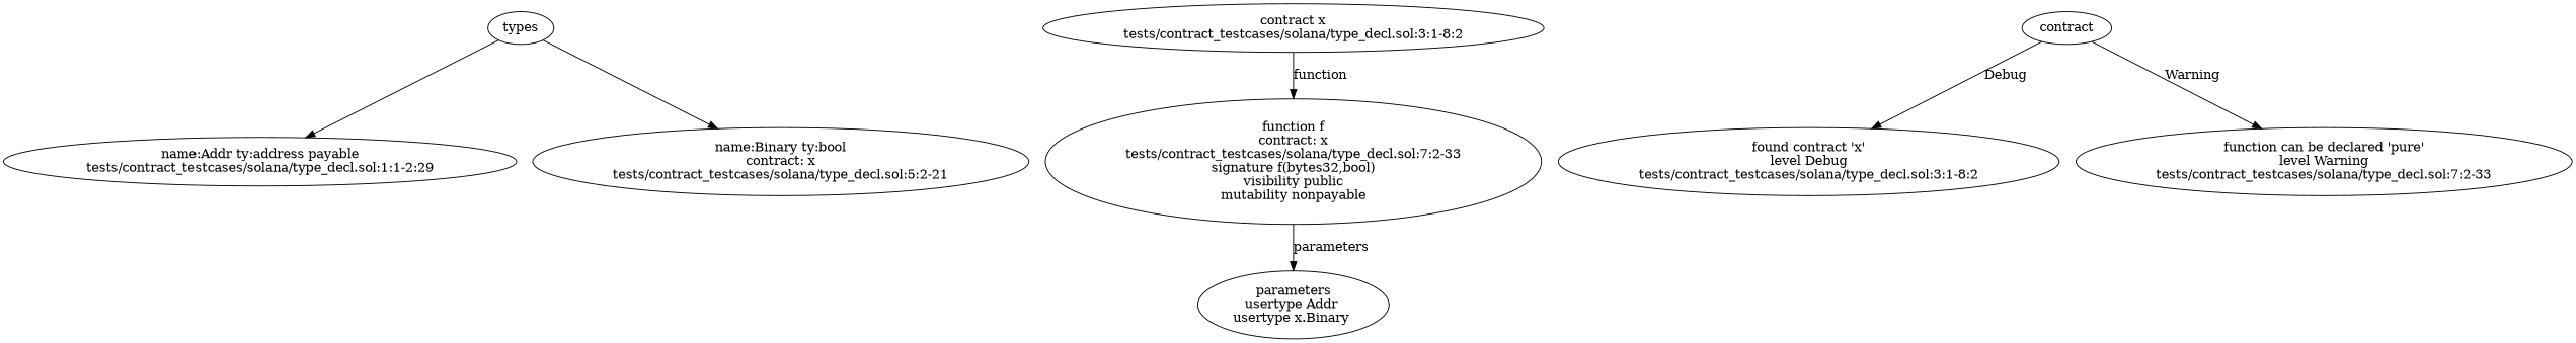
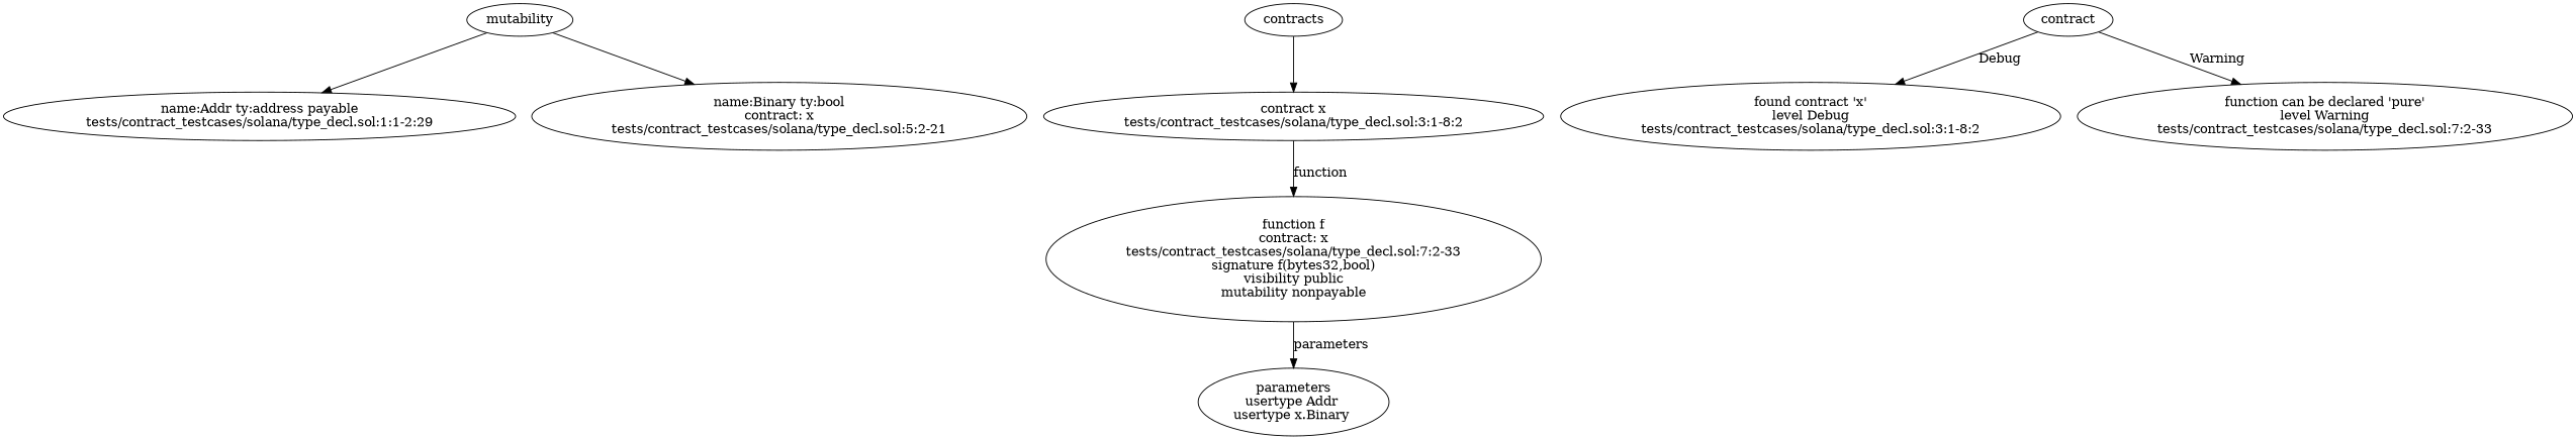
  strict digraph {
    n1 [label="name:Addr ty:address payable\ntests/contract_testcases/solana/type_decl.sol:1:1-2:29"]
    n2 [label="name:Binary ty:bool\ncontract: x\ntests/contract_testcases/solana/type_decl.sol:5:2-21"]
    n3 [label="contract x\ntests/contract_testcases/solana/type_decl.sol:3:1-8:2"]
    n4 [label="function f\ncontract: x\ntests/contract_testcases/solana/type_decl.sol:7:2-33\nsignature f(bytes32,bool)\nvisibility public\nmutability nonpayable"]
    n5 [label="parameters\nusertype Addr \nusertype x.Binary "]
    n6 [label="found contract 'x'\nlevel Debug\ntests/contract_testcases/solana/type_decl.sol:3:1-8:2"]
    n7 [label="function can be declared 'pure'\nlevel Warning\ntests/contract_testcases/solana/type_decl.sol:7:2-33"]
-   types
+   types [label=mutability]
+   contracts
    n10 [label=contract]
    n3 -> n4 [label=function]
    n4 -> n5 [label=parameters]
    types -> n1
    types -> n2
+   contracts -> n3
    n10 -> n6 [label=Debug]
    n10 -> n7 [label=Warning]
  }
